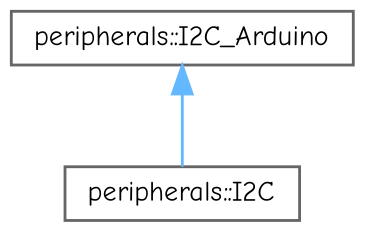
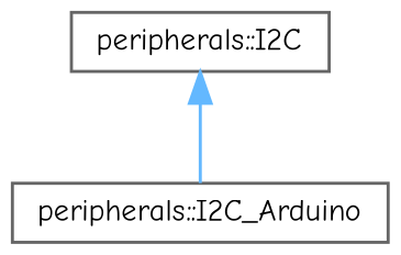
  digraph {
    rankdir=TB
    fontname="Comic Neue"
    node [color=grey40 fillcolor=white fontname="Comic Neue" fontsize=10 shape=box style=filled]
    n1 [height=0.2 label="peripherals::I2C" width=0.4]
    n2 [height=0.2 label="peripherals::I2C_Arduino" width=0.4]
-   n2 -> n1 [color=steelblue1 dir=back fontname="Comic Neue" fontsize=10 labelfontname=Helvetica labelfontsize=10 style=solid]
+   n1 -> n2 [color=steelblue1 dir=back fontname="Comic Neue" fontsize=10 labelfontname=Helvetica labelfontsize=10 style=solid]
  }
